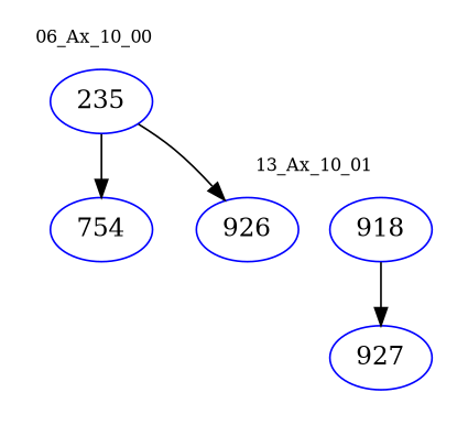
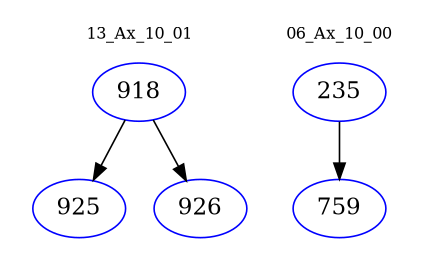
  digraph {
    node [color=blue]
    edge [color=black]
    n1 [label=918]
-   n2 [label=927]
+   n2 [label=925]
    n3 [label=926]
    n4 [label=235]
-   n5 [label=754]
+   n5 [label=759]
    subgraph cluster_1 {
      color=white
      fontsize=10
      label="13_Ax_10_01"
      n1
      n2
      n3
    }
    subgraph cluster_2 {
      color=white
      fontsize=10
      label="06_Ax_10_00"
      n4
      n5
    }
    n1 -> n2
-   n4 -> n3
+   n1 -> n3
    n4 -> n5
  }
